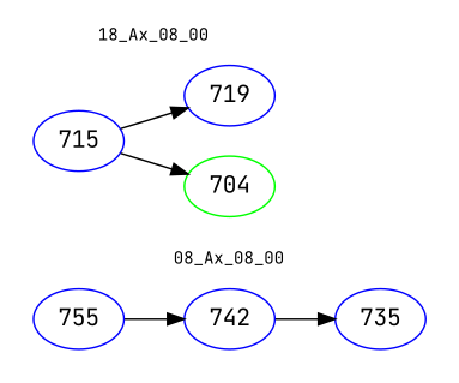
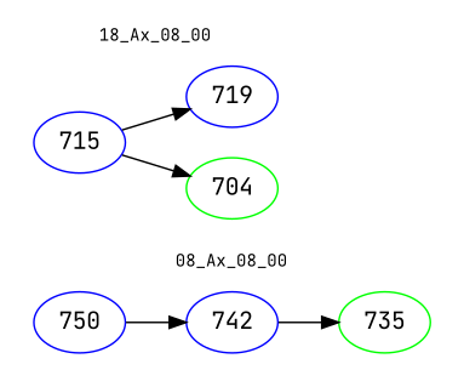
  digraph {
    fontname="JetBrains Mono"
    rankdir=LR
    node [color=blue fontname="JetBrains Mono"]
    edge [color=black fontname="JetBrains Mono"]
    n1 [label=742]
-   n2 [label=735]
-   n3 [label=755]
+   n2 [color=green label=735]
+   n3 [label=750]
    n4 [label=715]
    n5 [color=green label=704]
    n6 [label=719]
    subgraph cluster_1 {
      color=white
      fontsize=10
      label="08_Ax_08_00"
      n1
      n2
      n3
    }
    subgraph cluster_2 {
      color=white
      fontsize=10
      label="18_Ax_08_00"
      n4
      n5
      n6
    }
    n1 -> n2
    n3 -> n1
    n4 -> n5
    n4 -> n6
  }
